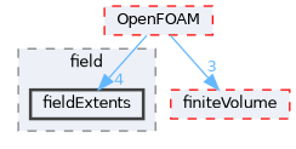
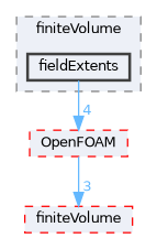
  digraph {
    compound=true
    node [color=red fillcolor="#edf0f7" fontname=Helvetica fontsize=10 shape=box style="filled,dashed"]
    edge [color=steelblue1 fontcolor=steelblue1 fontname=Helvetica fontsize=10 labeldistance=1.5 labelfontname=Helvetica labelfontsize=10]
    n1 [color=grey25 height=0.2 label=fieldExtents style="filled,bold" width=0.4]
    n2 [height=0.2 label=OpenFOAM width=0.4]
    n3 [height=0.2 label=finiteVolume width=0.4]
    subgraph cluster_1 {
      bgcolor="#edf0f7"
      fontname=Helvetica
      fontsize=10
-     label=field
+     label=finiteVolume
      pencolor=grey50
      style="filled,dashed"
      n1
    }
-   n2 -> n1 [headlabel=4]
+   n1 -> n2 [headlabel=4]
    n2 -> n3 [headlabel=3]
  }
